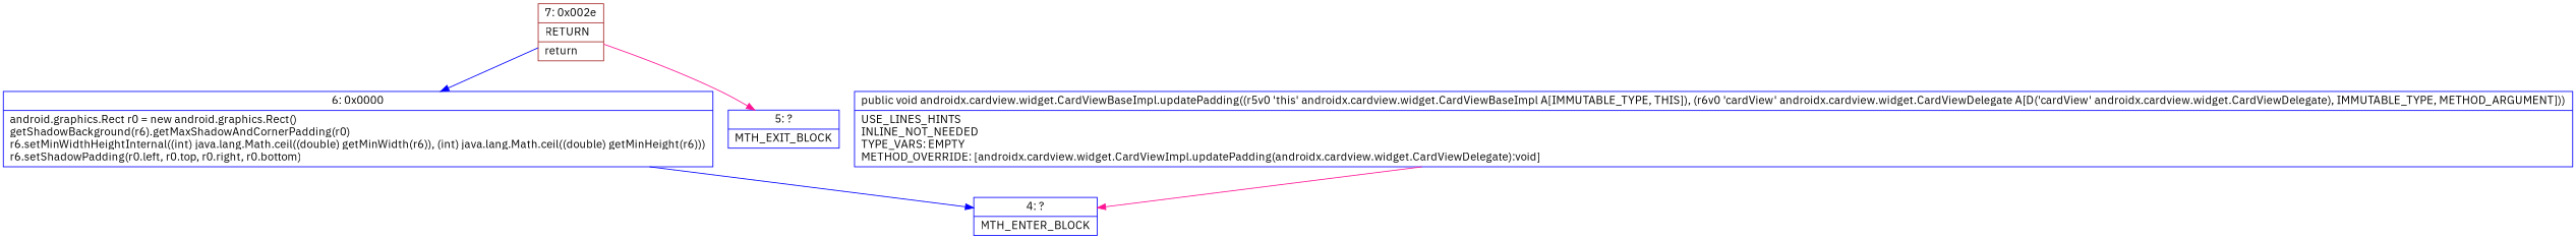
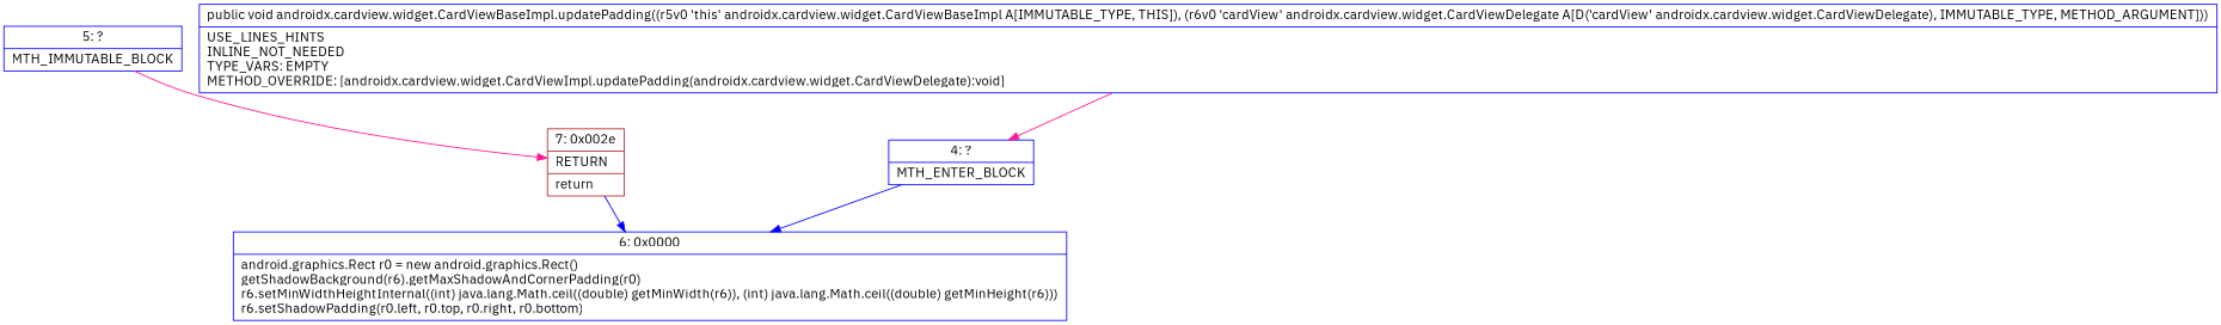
  digraph {
    fontname="IBM Plex Sans"
    node [color=blue fontname="IBM Plex Sans" shape=record]
    edge [color=blue fontname="IBM Plex Sans"]
    n1 [label="{4\:\ ?|MTH_ENTER_BLOCK\l}"]
    n2 [label="{6\:\ 0x0000|android.graphics.Rect r0 = new android.graphics.Rect()\lgetShadowBackground(r6).getMaxShadowAndCornerPadding(r0)\lr6.setMinWidthHeightInternal((int) java.lang.Math.ceil((double) getMinWidth(r6)), (int) java.lang.Math.ceil((double) getMinHeight(r6)))\lr6.setShadowPadding(r0.left, r0.top, r0.right, r0.bottom)\l}"]
    n3 [color=brown label="{7\:\ 0x002e|RETURN\l|return\l}"]
-   n4 [label="{5\:\ ?|MTH_EXIT_BLOCK\l}"]
+   n4 [label="{5\:\ ?|MTH_IMMUTABLE_BLOCK\l}"]
    n5 [label="{public void androidx.cardview.widget.CardViewBaseImpl.updatePadding((r5v0 'this' androidx.cardview.widget.CardViewBaseImpl A[IMMUTABLE_TYPE, THIS]), (r6v0 'cardView' androidx.cardview.widget.CardViewDelegate A[D('cardView' androidx.cardview.widget.CardViewDelegate), IMMUTABLE_TYPE, METHOD_ARGUMENT]))  | USE_LINES_HINTS\lINLINE_NOT_NEEDED\lTYPE_VARS: EMPTY\lMETHOD_OVERRIDE: [androidx.cardview.widget.CardViewImpl.updatePadding(androidx.cardview.widget.CardViewDelegate):void]\l}"]
-   n2 -> n1
+   n1 -> n2
    n3 -> n2
-   n3 -> n4 [color=deeppink]
+   n4 -> n3 [color=deeppink]
    n5 -> n1 [color=deeppink]
  }
